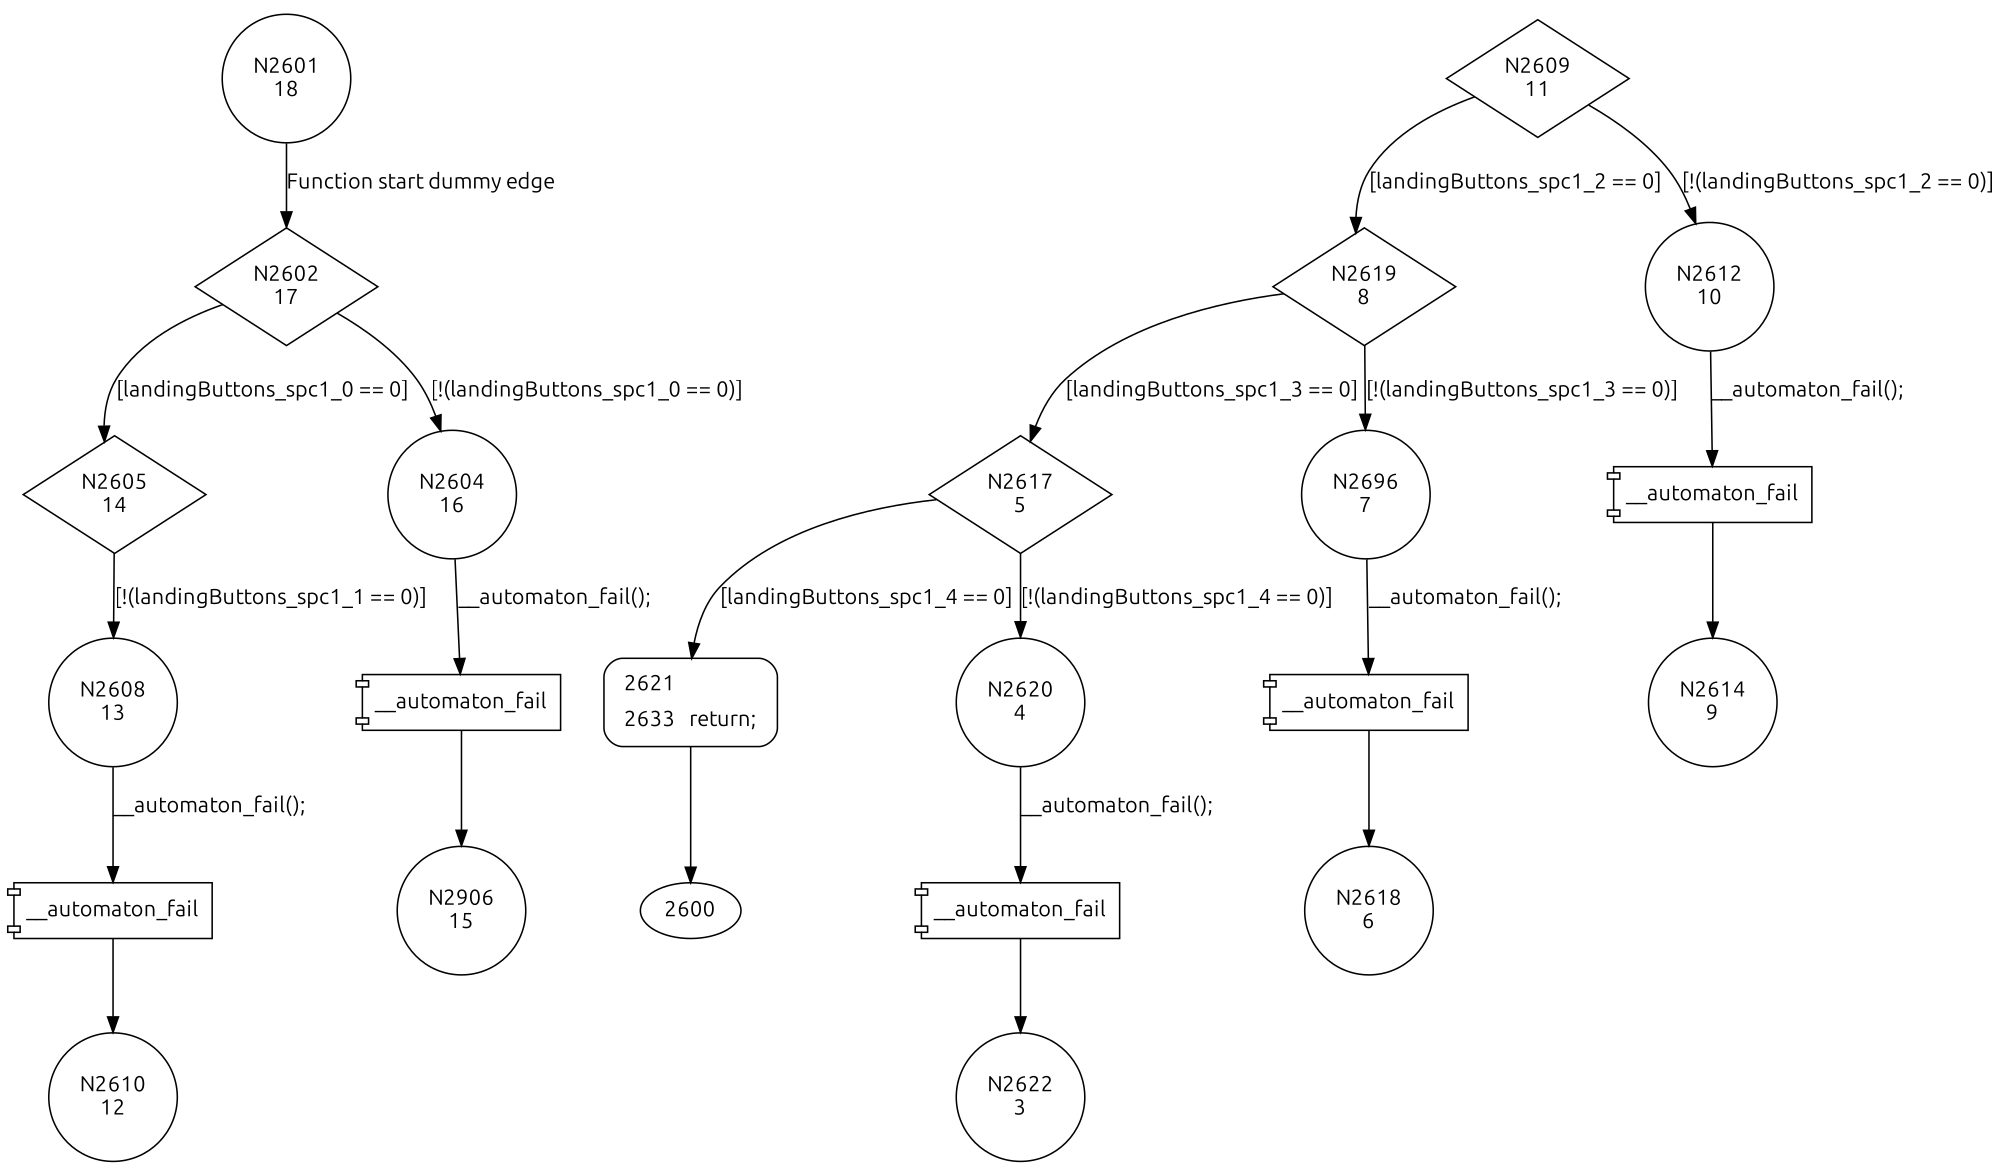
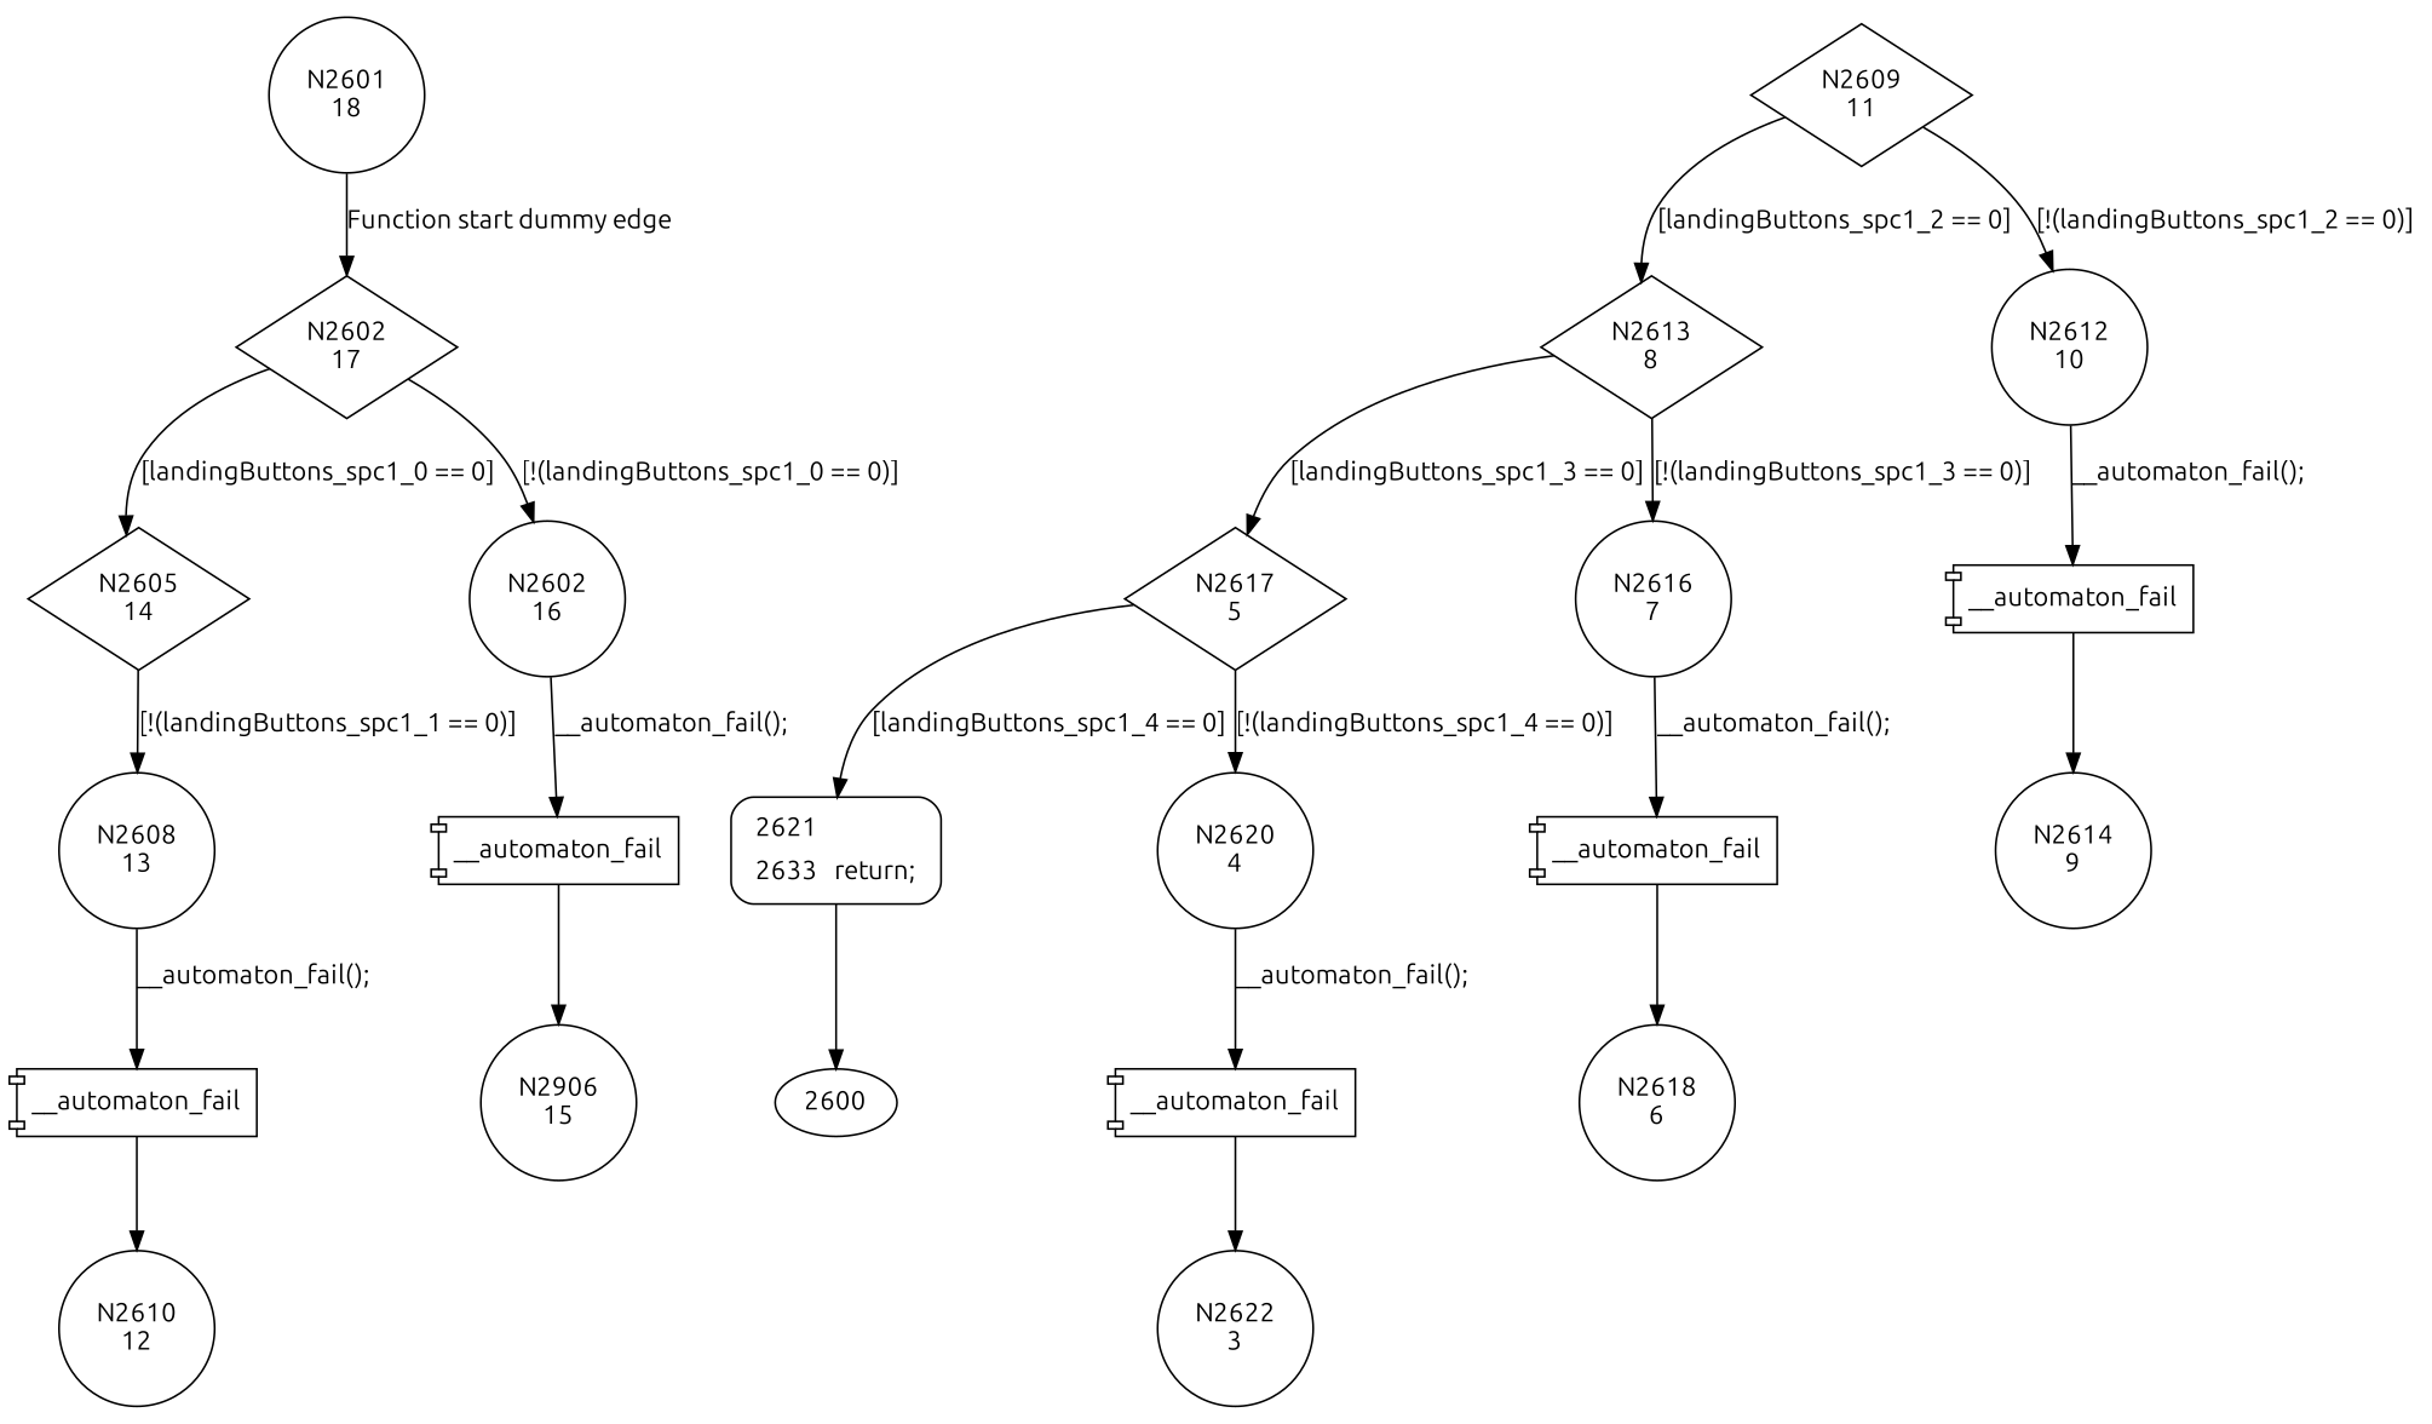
  digraph {
    fontname=Ubuntu
    node [fontname=Ubuntu shape=circle]
    edge [fontname=Ubuntu]
    n1 [label="N2601\n18"]
    n2 [label="N2602\n17" shape=diamond]
    n3 [label="N2605\n14" shape=diamond]
-   n4 [label="N2604\n16"]
+   n4 [label="N2602\n16"]
    n5 [label="N2608\n13"]
    n6 [label=__automaton_fail shape=component]
    n7 [label="N2609\n11" shape=diamond]
-   n8 [label="N2619\n8" shape=diamond]
+   n8 [label="N2613\n8" shape=diamond]
    n9 [label="N2612\n10"]
    n10 [label=__automaton_fail shape=component]
    n11 [label="N2906\n15"]
    n12 [label="N2617\n5" shape=diamond]
-   n13 [label="N2696\n7"]
+   n13 [label="N2616\n7"]
    n14 [label=__automaton_fail shape=component]
    n15 [label="N2610\n12"]
    n16 [fillcolor=white label=<<table border="0" cellborder="0" cellpadding="3" bgcolor="white"><tr><td align="right">2621</td><td align="left"></td></tr><tr><td align="right">2633</td><td align="left">return;</td></tr></table>> penwidth=1 shape=Mrecord style="filled,bold"]
    n17 [label="N2620\n4"]
    n18 [label=__automaton_fail shape=component]
    n19 [label="N2614\n9"]
    2600 [shape=""]
    n21 [label=__automaton_fail shape=component]
    n22 [label="N2618\n6"]
    n23 [label="N2622\n3"]
    n1 -> n2 [label="Function start dummy edge"]
    n2 -> n3 [label="[landingButtons_spc1_0 == 0]"]
    n2 -> n4 [label="[!(landingButtons_spc1_0 == 0)]"]
    n3 -> n5 [label="[!(landingButtons_spc1_1 == 0)]"]
    n4 -> n6 [label="__automaton_fail();"]
    n5 -> n10 [label="__automaton_fail();"]
    n6 -> n11
    n7 -> n8 [label="[landingButtons_spc1_2 == 0]"]
    n7 -> n9 [label="[!(landingButtons_spc1_2 == 0)]"]
    n8 -> n12 [label="[landingButtons_spc1_3 == 0]"]
    n8 -> n13 [label="[!(landingButtons_spc1_3 == 0)]"]
    n9 -> n14 [label="__automaton_fail();"]
    n10 -> n15
    n12 -> n16 [label="[landingButtons_spc1_4 == 0]"]
    n12 -> n17 [label="[!(landingButtons_spc1_4 == 0)]"]
    n13 -> n18 [label="__automaton_fail();"]
    n14 -> n19
    n16 -> 2600
    n17 -> n21 [label="__automaton_fail();"]
    n18 -> n22
    n21 -> n23
  }
